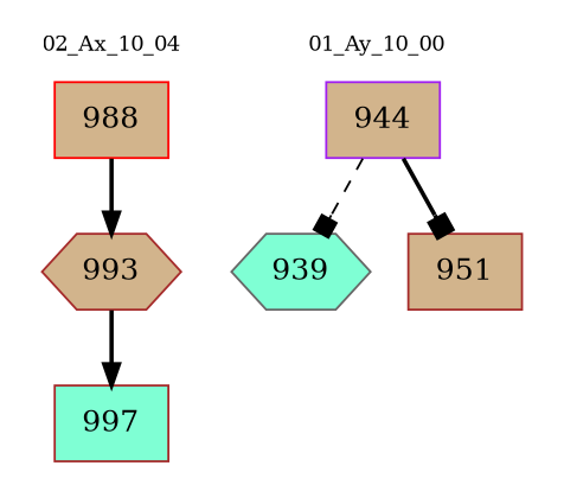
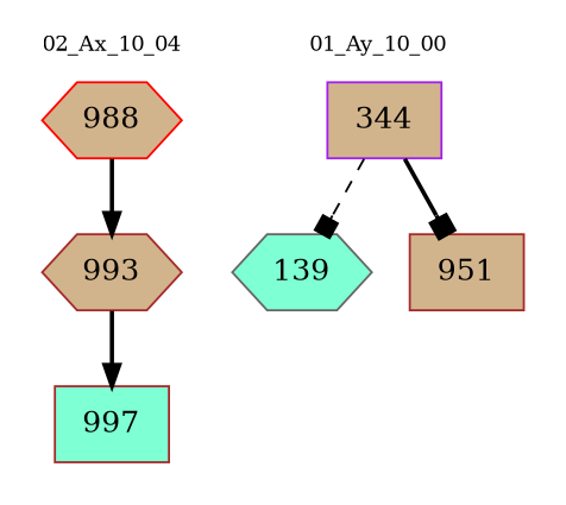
  digraph {
    node [color=brown fillcolor=tan shape=box style=filled]
    edge [arrowhead=normal color=black style=bold]
    n1 [label=993 shape=hexagon]
-   n2 [color=red label=988]
+   n2 [color=red label=988 shape=hexagon]
    n3 [fillcolor=aquamarine label=997]
-   n4 [color=purple label=944]
-   n5 [color=gray40 fillcolor=aquamarine label=939 shape=hexagon]
+   n4 [color=purple label=344]
+   n5 [color=gray40 fillcolor=aquamarine label=139 shape=hexagon]
    n6 [label=951]
    subgraph cluster_1 {
      color=white
      fontsize=10
      label="02_Ax_10_04"
      n1
      n2
      n3
    }
    subgraph cluster_2 {
      color=white
      fontsize=10
      label="01_Ay_10_00"
      n4
      n5
      n6
    }
    n1 -> n3
    n2 -> n1
    n4 -> n5 [arrowhead=box style=dashed]
    n4 -> n6 [arrowhead=box]
  }
